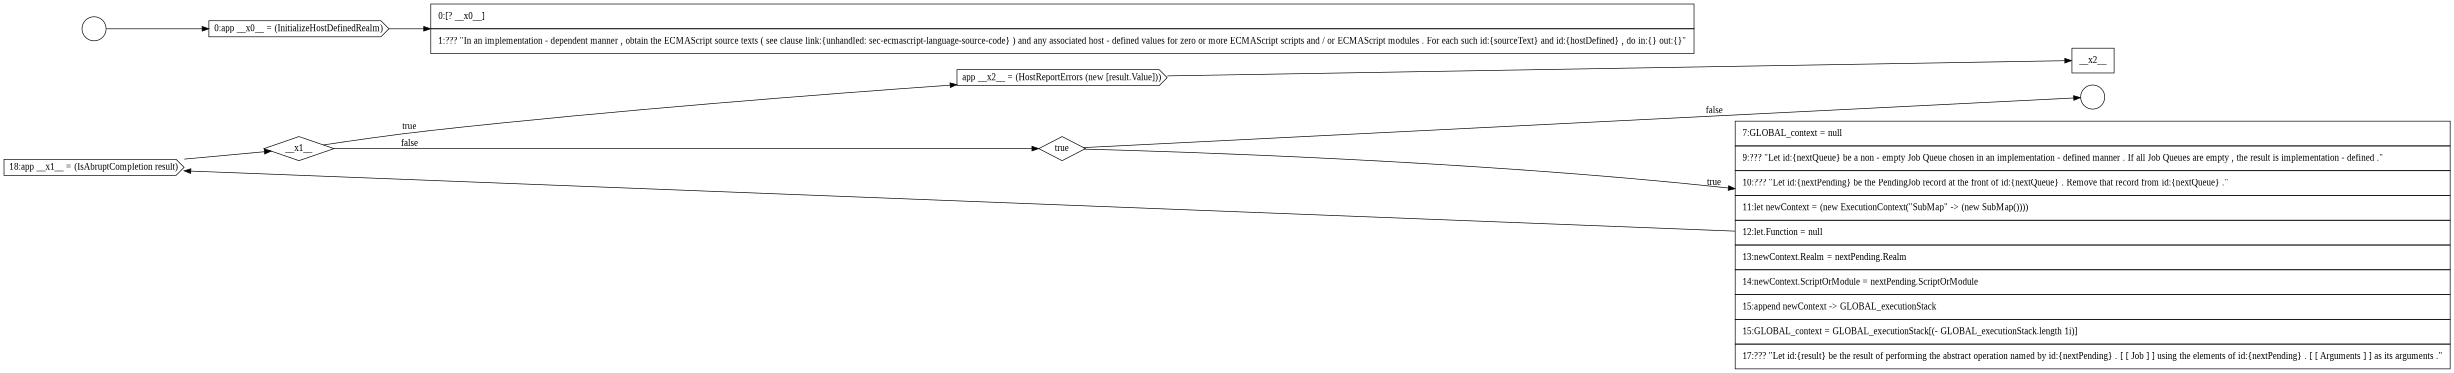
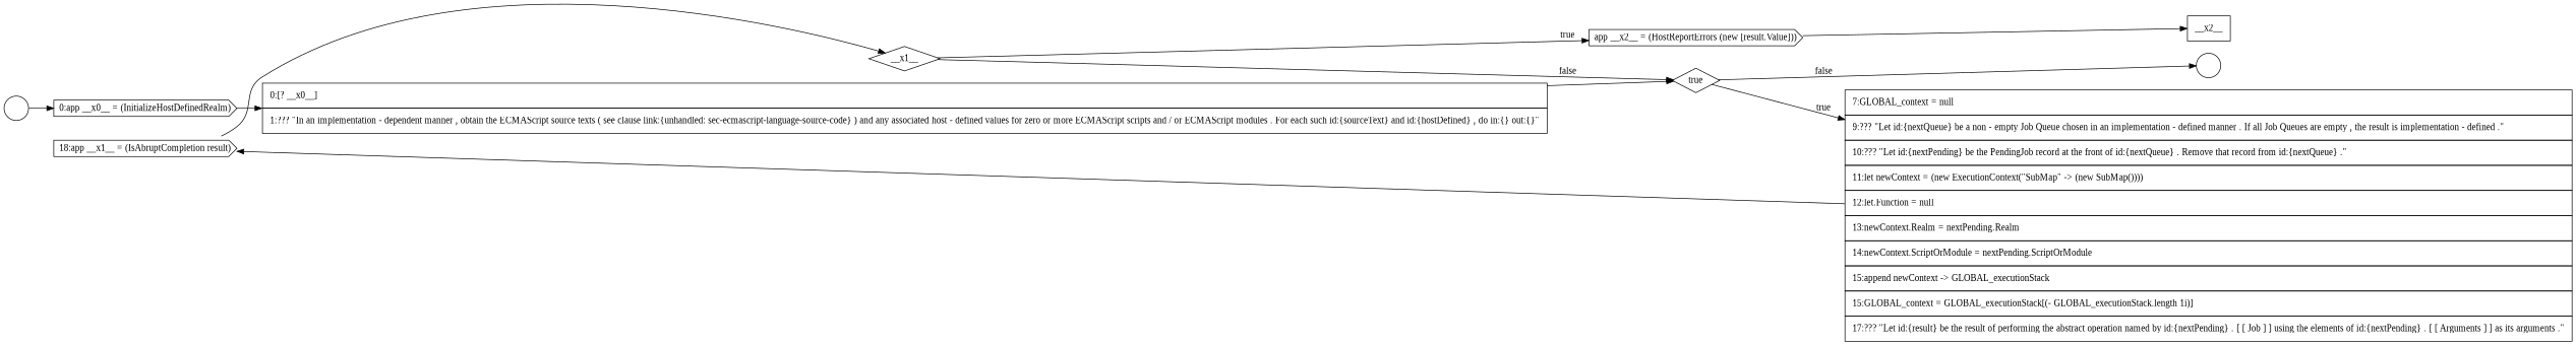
  digraph {
    fontname="Liberation Serif"
    rankdir=LR
    node [color=black fillcolor=white fontname="Liberation Serif" shape=cds style=filled]
    edge [color=black fontname="Liberation Serif"]
    n1 [label=<<font color="black">18:app __x1__ = (IsAbruptCompletion result)</font>>]
    n2 [label=<<font color="black">__x1__</font>> shape=diamond]
    n3 [label=<<font color="black">true</font>> shape=diamond]
    n4 [label=<<font color="black">app __x2__ = (HostReportErrors (new [result.Value]))</font>>]
    n5 [label=" " shape=circle]
    n6 [label=<<font color="black">     <table border="0" cellborder="1" cellspacing="0" cellpadding="10">       <tr><td align="left">7:GLOBAL_context = null</td></tr>       <tr><td align="left">9:??? &quot;Let id:{nextQueue} be a non - empty Job Queue chosen in an implementation - defined manner . If all Job Queues are empty , the result is implementation - defined .&quot;</td></tr>       <tr><td align="left">10:??? &quot;Let id:{nextPending} be the PendingJob record at the front of id:{nextQueue} . Remove that record from id:{nextQueue} .&quot;</td></tr>       <tr><td align="left">11:let newContext = (new ExecutionContext(&quot;SubMap&quot; -&gt; (new SubMap())))</td></tr>       <tr><td align="left">12:let.Function = null</td></tr>       <tr><td align="left">13:newContext.Realm = nextPending.Realm</td></tr>       <tr><td align="left">14:newContext.ScriptOrModule = nextPending.ScriptOrModule</td></tr>       <tr><td align="left">15:append newContext -&gt; GLOBAL_executionStack</td></tr>       <tr><td align="left">15:GLOBAL_context = GLOBAL_executionStack[(- GLOBAL_executionStack.length 1i)]</td></tr>       <tr><td align="left">17:??? &quot;Let id:{result} be the result of performing the abstract operation named by id:{nextPending} . [ [ Job ] ] using the elements of id:{nextPending} . [ [ Arguments ] ] as its arguments .&quot;</td></tr>     </table>   </font>> margin=0 shape=none]
    n7 [label=<<font color="black">     <table border="0" cellborder="1" cellspacing="0" cellpadding="10">       <tr><td align="left">__x2__</td></tr>     </table>   </font>> margin=0 shape=none]
    n8 [label=" " shape=circle]
    n9 [label=<<font color="black">0:app __x0__ = (InitializeHostDefinedRealm)</font>>]
    n10 [label=<<font color="black">     <table border="0" cellborder="1" cellspacing="0" cellpadding="10">       <tr><td align="left">0:[? __x0__]</td></tr>       <tr><td align="left">1:??? &quot;In an implementation - dependent manner , obtain the ECMAScript source texts ( see clause link:{unhandled: sec-ecmascript-language-source-code} ) and any associated host - defined values for zero or more ECMAScript scripts and / or ECMAScript modules . For each such id:{sourceText} and id:{hostDefined} , do in:{} out:{}&quot;</td></tr>     </table>   </font>> margin=0 shape=none]
    n1 -> n2
    n2 -> n3 [label=<<font color="black">false</font>>]
    n2 -> n4 [label=<<font color="black">true</font>>]
    n3 -> n5 [label=<<font color="black">false</font>>]
    n3 -> n6 [label=<<font color="black">true</font>>]
    n4 -> n7
    n6 -> n1
    n8 -> n9
    n9 -> n10
+   n10 -> n3
  }
